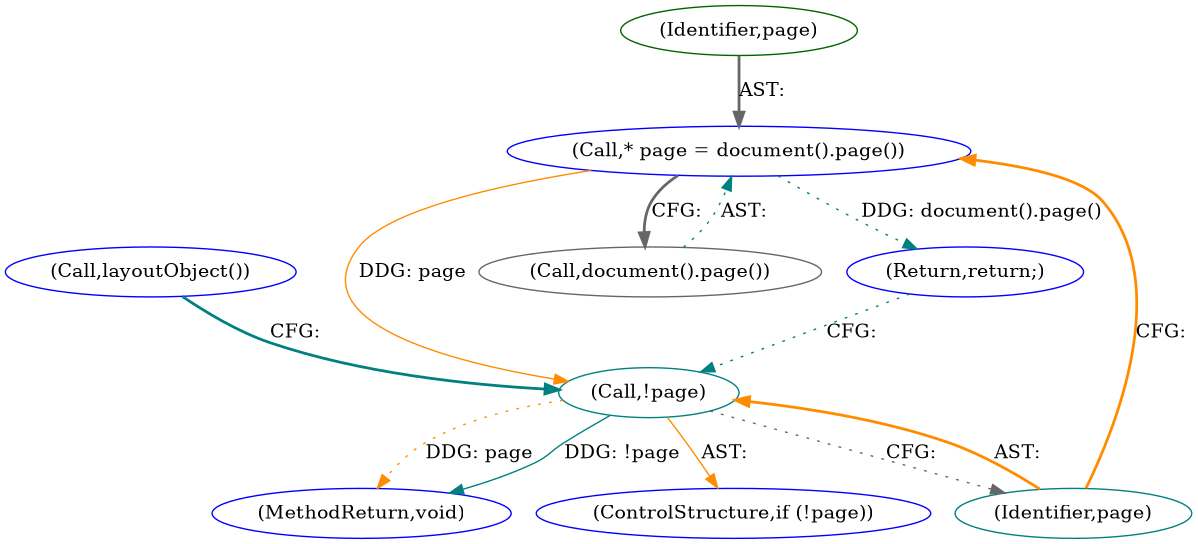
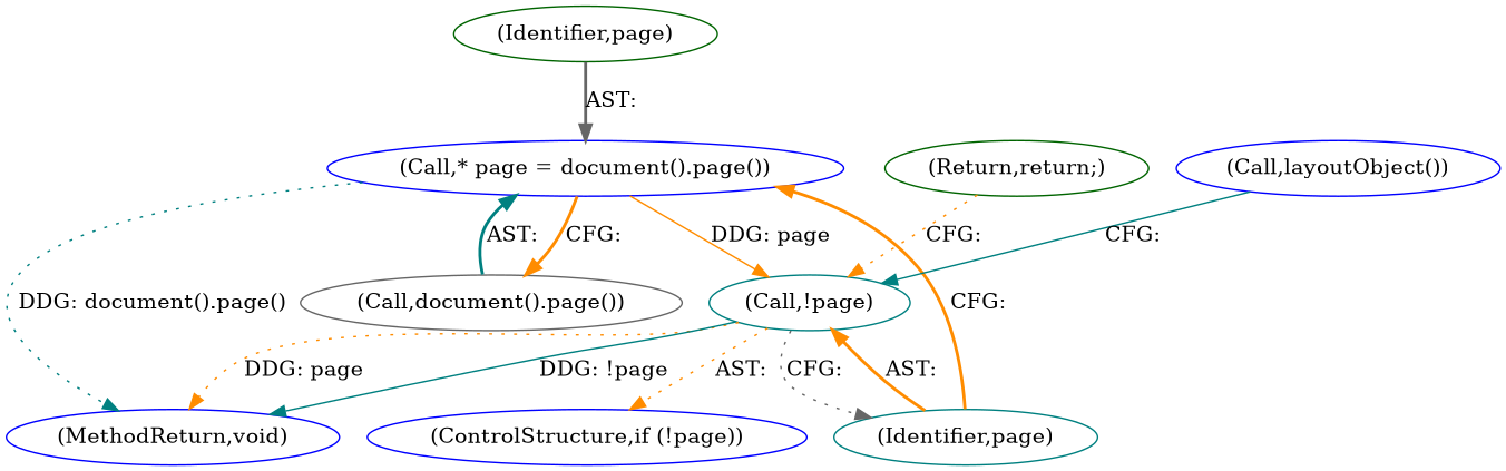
  digraph {
    node [color=blue]
    edge [color=darkorange style=dotted]
    n1 [label="(Call,* page = document().page())"]
    n2 [color=teal label="(Call,!page)"]
    n3 [color=gray40 label="(Call,document().page())"]
    n4 [label="(MethodReturn,void)"]
    n5 [label="(ControlStructure,if (!page))"]
    n6 [color=teal label="(Identifier,page)"]
    n7 [color=darkgreen label="(Identifier,page)"]
-   n8 [label="(Return,return;)"]
+   n8 [color=darkgreen label="(Return,return;)"]
    n9 [label="(Call,layoutObject())"]
    n1 -> n2 [label="DDG: page" style=solid]
-   n1 -> n3 [color=gray40 label="CFG: " style=bold]
-   n1 -> n8 [color=teal label="DDG: document().page()"]
+   n1 -> n3 [label="CFG: " style=bold]
+   n1 -> n4 [color=teal label="DDG: document().page()"]
    n2 -> n4 [label="DDG: page"]
    n2 -> n4 [color=teal label="DDG: !page" style=solid]
-   n2 -> n5 [label="AST: " style=solid]
+   n2 -> n5 [label="AST: "]
    n2 -> n6 [color=gray40 label="CFG: "]
-   n3 -> n1 [color=teal label="AST: "]
+   n3 -> n1 [color=teal label="AST: " style=bold]
    n6 -> n1 [label="CFG: " style=bold]
    n6 -> n2 [label="AST: " style=bold]
    n7 -> n1 [color=gray40 label="AST: " style=bold]
-   n8 -> n2 [color=teal label="CFG: "]
-   n9 -> n2 [color=teal label="CFG: " style=bold]
+   n8 -> n2 [label="CFG: "]
+   n9 -> n2 [color=teal label="CFG: " style=solid]
  }
